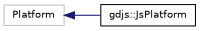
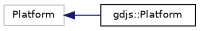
  digraph {
    rankdir=LR
    node [fillcolor=white fontname=Helvetica fontsize=10 shape=record style=filled]
    n1 [color=grey75 height=0.2 label=Platform width=0.4]
-   n2 [color=black height=0.2 label="gdjs::JsPlatform" width=0.4]
+   n2 [color=black height=0.2 label="gdjs::Platform" width=0.4]
    n1 -> n2 [color=midnightblue dir=back fontname=Helvetica fontsize=10 labelfontname=Helvetica labelfontsize=10 style=solid]
  }
